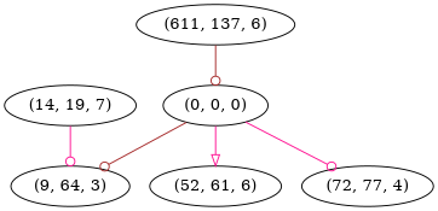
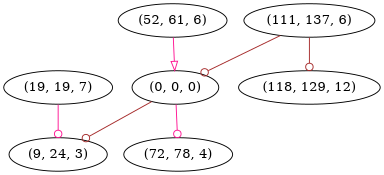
  digraph {
    edge [arrowhead=odot color=brown]
    "(0, 0, 0)"
-   "(9, 24, 3)" [label="(9, 64, 3)"]
+   "(9, 24, 3)"
    "(52, 61, 6)"
-   "(72, 77, 4)"
-   "(111, 137, 6)" [label="(611, 137, 6)"]
-   "(14, 19, 7)"
+   "(72, 77, 4)" [label="(72, 78, 4)"]
+   "(111, 137, 6)"
+   "(118, 129, 12)"
+   "(14, 19, 7)" [label="(19, 19, 7)"]
    "(0, 0, 0)" -> "(9, 24, 3)"
-   "(0, 0, 0)" -> "(52, 61, 6)" [arrowhead=onormal color=deeppink]
+   "(52, 61, 6)" -> "(0, 0, 0)" [arrowhead=onormal color=deeppink]
    "(0, 0, 0)" -> "(72, 77, 4)" [color=deeppink]
    "(111, 137, 6)" -> "(0, 0, 0)"
+   "(111, 137, 6)" -> "(118, 129, 12)"
    "(14, 19, 7)" -> "(9, 24, 3)" [color=deeppink]
  }
